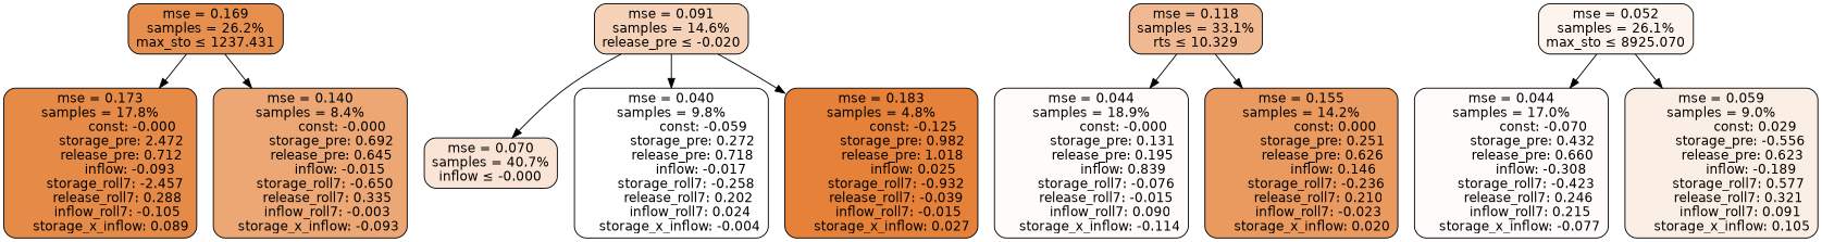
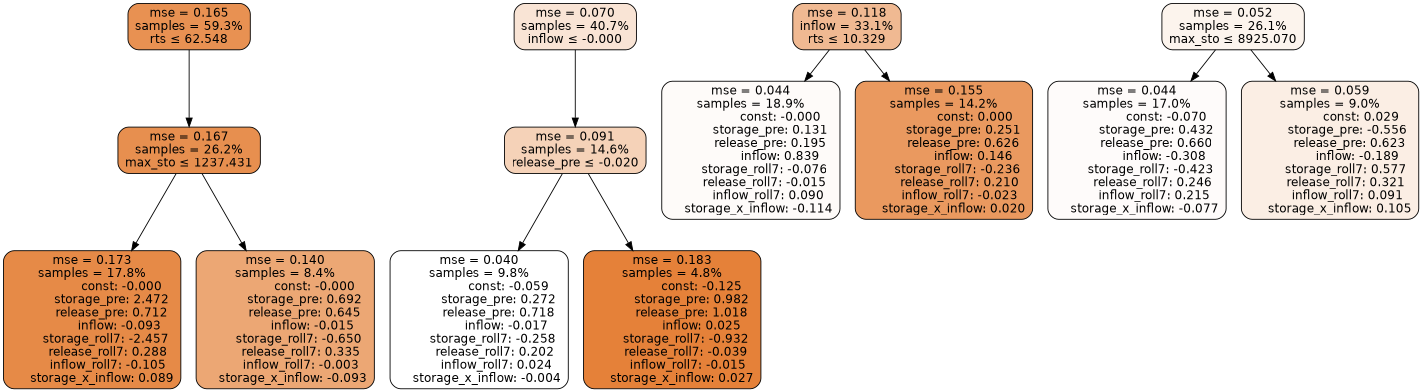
  digraph {
    node [color=black fontname=helvetica shape=rectangle style="filled, rounded"]
    edge [fontname=helvetica]
-   n2 [fillcolor="#e78f4f" label="mse = 0.169\nsamples = 26.2%\nmax_sto &le; 1237.431"]
+   n1 [fillcolor="#e89152" label="mse = 0.165\nsamples = 59.3%\nrts &le; 62.548"]
+   n2 [fillcolor="#e78f4f" label="mse = 0.167\nsamples = 26.2%\nmax_sto &le; 1237.431"]
    n3 [fillcolor="#f9e4d5" label="mse = 0.070\nsamples = 40.7%\ninflow &le; -0.000"]
    n4 [fillcolor="#f5d2b8" label="mse = 0.091\nsamples = 14.6%\nrelease_pre &le; -0.020"]
-   n5 [fillcolor="#f0b992" label="mse = 0.118\nsamples = 33.1%\nrts &le; 10.329"]
+   n5 [fillcolor="#f0b992" label="mse = 0.118\ninflow = 33.1%\nrts &le; 10.329"]
    n6 [fillcolor="#fefbf9" label="mse = 0.044\nsamples = 18.9%\n               const: -0.000\n          storage_pre: 0.131\n          release_pre: 0.195\n               inflow: 0.839\n       storage_roll7: -0.076\n       release_roll7: -0.015\n         inflow_roll7: 0.090\n    storage_x_inflow: -0.114"]
    n7 [fillcolor="#ea995f" label="mse = 0.155\nsamples = 14.2%\n                const: 0.000\n          storage_pre: 0.251\n          release_pre: 0.626\n               inflow: 0.146\n       storage_roll7: -0.236\n        release_roll7: 0.210\n        inflow_roll7: -0.023\n     storage_x_inflow: 0.020"]
    n8 [fillcolor="#e68a47" label="mse = 0.173\nsamples = 17.8%\n               const: -0.000\n          storage_pre: 2.472\n          release_pre: 0.712\n              inflow: -0.093\n       storage_roll7: -2.457\n        release_roll7: 0.288\n        inflow_roll7: -0.105\n     storage_x_inflow: 0.089"]
    n9 [fillcolor="#eca774" label="mse = 0.140\nsamples = 8.4%\n               const: -0.000\n          storage_pre: 0.692\n          release_pre: 0.645\n              inflow: -0.015\n       storage_roll7: -0.650\n        release_roll7: 0.335\n        inflow_roll7: -0.003\n    storage_x_inflow: -0.093"]
    n10 [fillcolor="#fcf4ed" label="mse = 0.052\nsamples = 26.1%\nmax_sto &le; 8925.070"]
    n11 [fillcolor="#fefbfa" label="mse = 0.044\nsamples = 17.0%\n               const: -0.070\n          storage_pre: 0.432\n          release_pre: 0.660\n              inflow: -0.308\n       storage_roll7: -0.423\n        release_roll7: 0.246\n         inflow_roll7: 0.215\n    storage_x_inflow: -0.077"]
    n12 [fillcolor="#fbeee4" label="mse = 0.059\nsamples = 9.0%\n                const: 0.029\n         storage_pre: -0.556\n          release_pre: 0.623\n              inflow: -0.189\n        storage_roll7: 0.577\n        release_roll7: 0.321\n         inflow_roll7: 0.091\n     storage_x_inflow: 0.105"]
    n13 [fillcolor="#ffffff" label="mse = 0.040\nsamples = 9.8%\n               const: -0.059\n          storage_pre: 0.272\n          release_pre: 0.718\n              inflow: -0.017\n       storage_roll7: -0.258\n        release_roll7: 0.202\n         inflow_roll7: 0.024\n    storage_x_inflow: -0.004"]
    n14 [fillcolor="#e58139" label="mse = 0.183\nsamples = 4.8%\n               const: -0.125\n          storage_pre: 0.982\n          release_pre: 1.018\n               inflow: 0.025\n       storage_roll7: -0.932\n       release_roll7: -0.039\n        inflow_roll7: -0.015\n     storage_x_inflow: 0.027"]
+   n1 -> n2
    n2 -> n8
    n2 -> n9
-   n4 -> n3
+   n3 -> n4
    n4 -> n13
    n4 -> n14
    n5 -> n6
    n5 -> n7
    n10 -> n11
    n10 -> n12
  }
